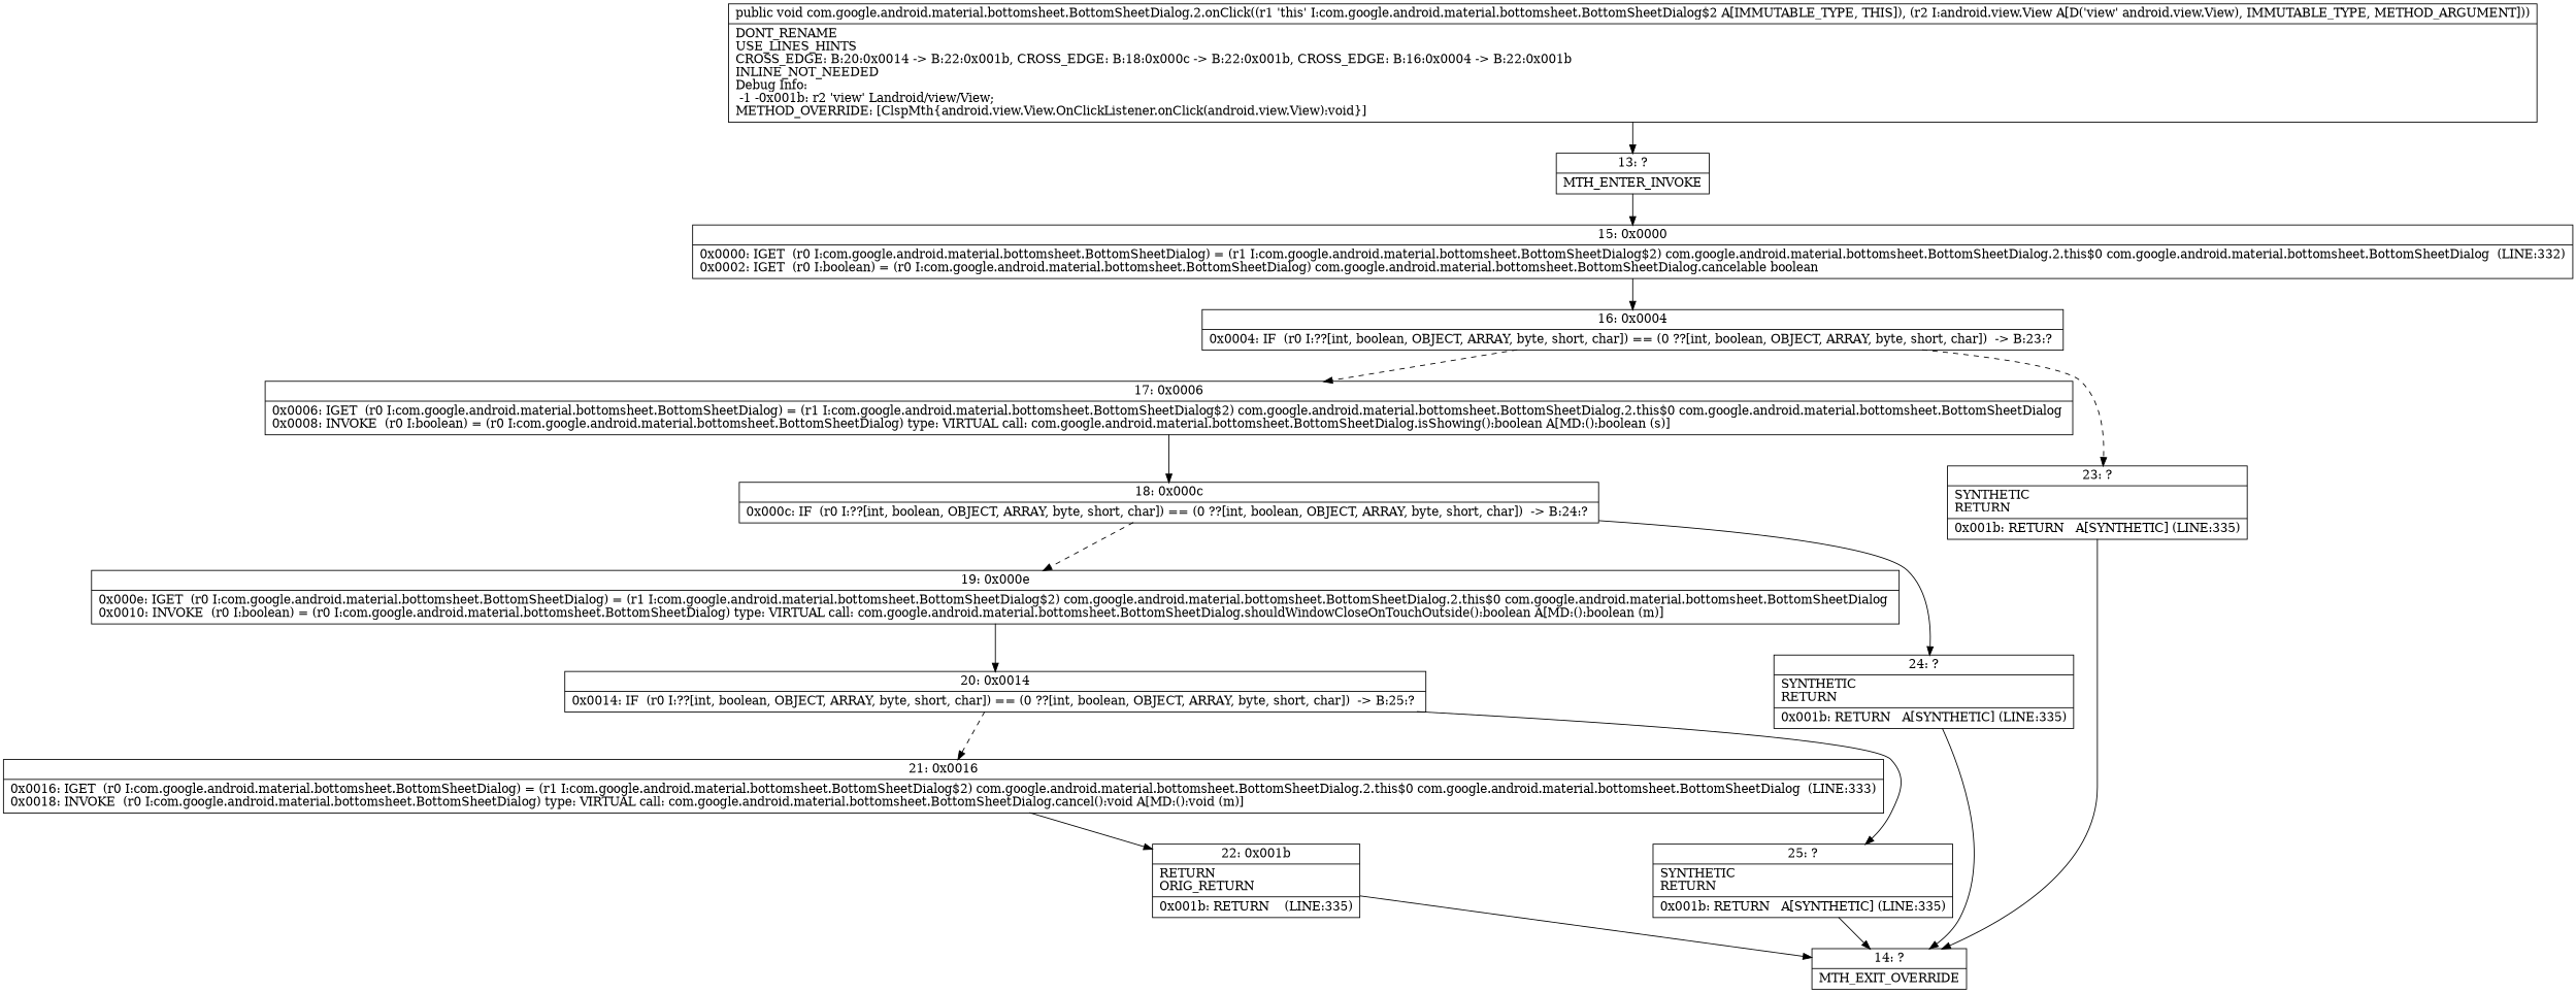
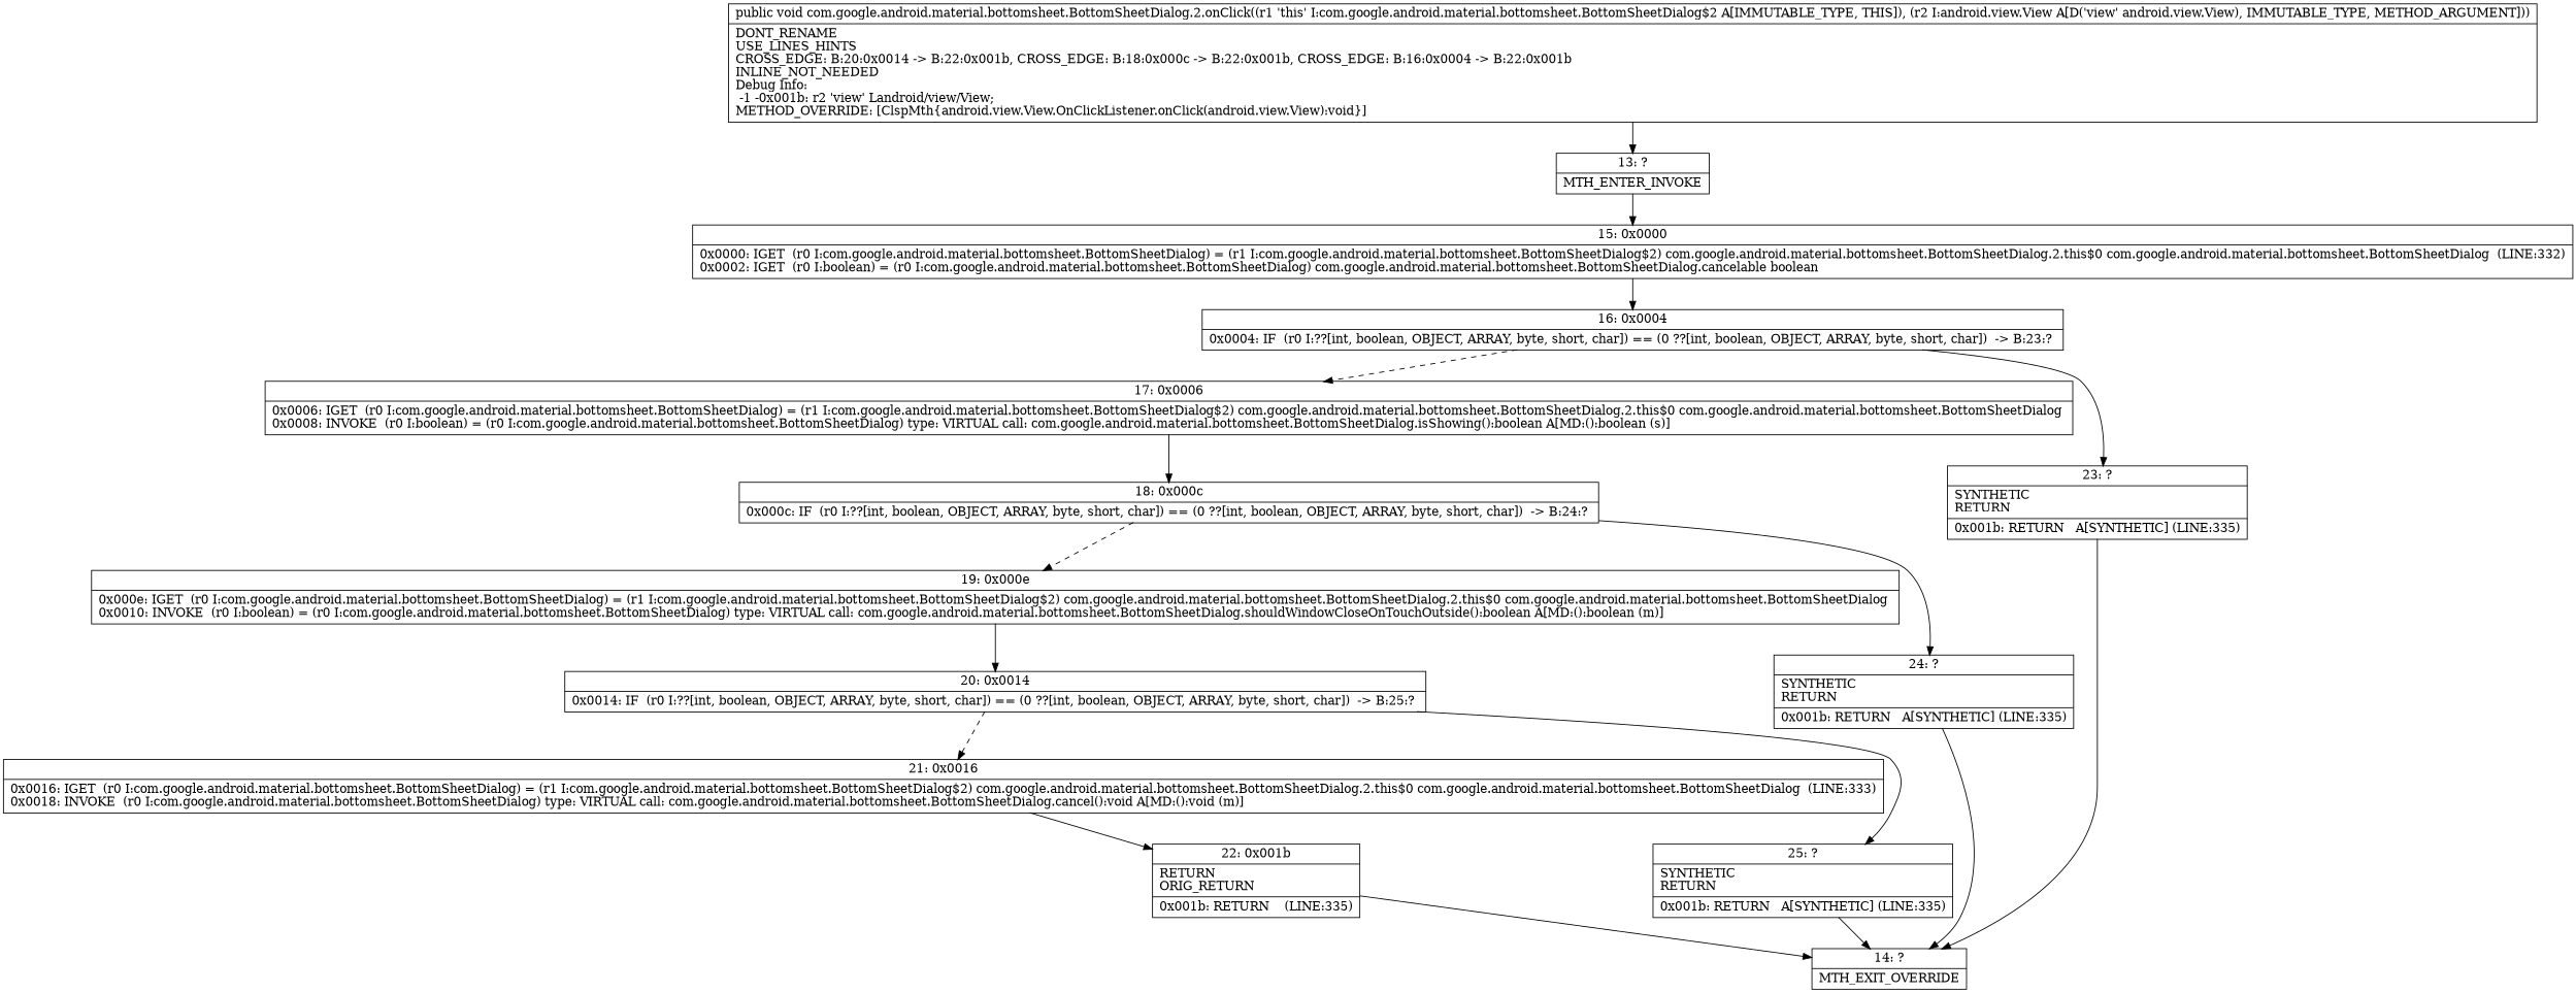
  digraph {
    node [shape=record]
    n1 [label="{13\:\ ?|MTH_ENTER_INVOKE\l}"]
    n2 [label="{15\:\ 0x0000|0x0000: IGET  (r0 I:com.google.android.material.bottomsheet.BottomSheetDialog) = (r1 I:com.google.android.material.bottomsheet.BottomSheetDialog$2) com.google.android.material.bottomsheet.BottomSheetDialog.2.this$0 com.google.android.material.bottomsheet.BottomSheetDialog  (LINE:332)\l0x0002: IGET  (r0 I:boolean) = (r0 I:com.google.android.material.bottomsheet.BottomSheetDialog) com.google.android.material.bottomsheet.BottomSheetDialog.cancelable boolean \l}"]
    n3 [label="{16\:\ 0x0004|0x0004: IF  (r0 I:??[int, boolean, OBJECT, ARRAY, byte, short, char]) == (0 ??[int, boolean, OBJECT, ARRAY, byte, short, char])  \-\> B:23:? \l}"]
    n4 [label="{17\:\ 0x0006|0x0006: IGET  (r0 I:com.google.android.material.bottomsheet.BottomSheetDialog) = (r1 I:com.google.android.material.bottomsheet.BottomSheetDialog$2) com.google.android.material.bottomsheet.BottomSheetDialog.2.this$0 com.google.android.material.bottomsheet.BottomSheetDialog \l0x0008: INVOKE  (r0 I:boolean) = (r0 I:com.google.android.material.bottomsheet.BottomSheetDialog) type: VIRTUAL call: com.google.android.material.bottomsheet.BottomSheetDialog.isShowing():boolean A[MD:():boolean (s)]\l}"]
    n5 [label="{23\:\ ?|SYNTHETIC\lRETURN\l|0x001b: RETURN   A[SYNTHETIC] (LINE:335)\l}"]
    n6 [label="{18\:\ 0x000c|0x000c: IF  (r0 I:??[int, boolean, OBJECT, ARRAY, byte, short, char]) == (0 ??[int, boolean, OBJECT, ARRAY, byte, short, char])  \-\> B:24:? \l}"]
    n7 [label="{14\:\ ?|MTH_EXIT_OVERRIDE\l}"]
    n8 [label="{19\:\ 0x000e|0x000e: IGET  (r0 I:com.google.android.material.bottomsheet.BottomSheetDialog) = (r1 I:com.google.android.material.bottomsheet.BottomSheetDialog$2) com.google.android.material.bottomsheet.BottomSheetDialog.2.this$0 com.google.android.material.bottomsheet.BottomSheetDialog \l0x0010: INVOKE  (r0 I:boolean) = (r0 I:com.google.android.material.bottomsheet.BottomSheetDialog) type: VIRTUAL call: com.google.android.material.bottomsheet.BottomSheetDialog.shouldWindowCloseOnTouchOutside():boolean A[MD:():boolean (m)]\l}"]
    n9 [label="{24\:\ ?|SYNTHETIC\lRETURN\l|0x001b: RETURN   A[SYNTHETIC] (LINE:335)\l}"]
    n10 [label="{20\:\ 0x0014|0x0014: IF  (r0 I:??[int, boolean, OBJECT, ARRAY, byte, short, char]) == (0 ??[int, boolean, OBJECT, ARRAY, byte, short, char])  \-\> B:25:? \l}"]
    n11 [label="{21\:\ 0x0016|0x0016: IGET  (r0 I:com.google.android.material.bottomsheet.BottomSheetDialog) = (r1 I:com.google.android.material.bottomsheet.BottomSheetDialog$2) com.google.android.material.bottomsheet.BottomSheetDialog.2.this$0 com.google.android.material.bottomsheet.BottomSheetDialog  (LINE:333)\l0x0018: INVOKE  (r0 I:com.google.android.material.bottomsheet.BottomSheetDialog) type: VIRTUAL call: com.google.android.material.bottomsheet.BottomSheetDialog.cancel():void A[MD:():void (m)]\l}"]
    n12 [label="{25\:\ ?|SYNTHETIC\lRETURN\l|0x001b: RETURN   A[SYNTHETIC] (LINE:335)\l}"]
    n13 [label="{22\:\ 0x001b|RETURN\lORIG_RETURN\l|0x001b: RETURN    (LINE:335)\l}"]
    n14 [label="{public void com.google.android.material.bottomsheet.BottomSheetDialog.2.onClick((r1 'this' I:com.google.android.material.bottomsheet.BottomSheetDialog$2 A[IMMUTABLE_TYPE, THIS]), (r2 I:android.view.View A[D('view' android.view.View), IMMUTABLE_TYPE, METHOD_ARGUMENT]))  | DONT_RENAME\lUSE_LINES_HINTS\lCROSS_EDGE: B:20:0x0014 \-\> B:22:0x001b, CROSS_EDGE: B:18:0x000c \-\> B:22:0x001b, CROSS_EDGE: B:16:0x0004 \-\> B:22:0x001b\lINLINE_NOT_NEEDED\lDebug Info:\l  \-1 \-0x001b: r2 'view' Landroid\/view\/View;\lMETHOD_OVERRIDE: [ClspMth\{android.view.View.OnClickListener.onClick(android.view.View):void\}]\l}"]
    n1 -> n2
    n2 -> n3
    n3 -> n4 [style=dashed]
-   n3 -> n5 [style=dashed]
+   n3 -> n5
    n4 -> n6
    n5 -> n7
    n6 -> n8 [style=dashed]
    n6 -> n9
    n8 -> n10
    n9 -> n7
    n10 -> n11 [style=dashed]
    n10 -> n12
    n11 -> n13
    n12 -> n7
    n13 -> n7
    n14 -> n1
  }
